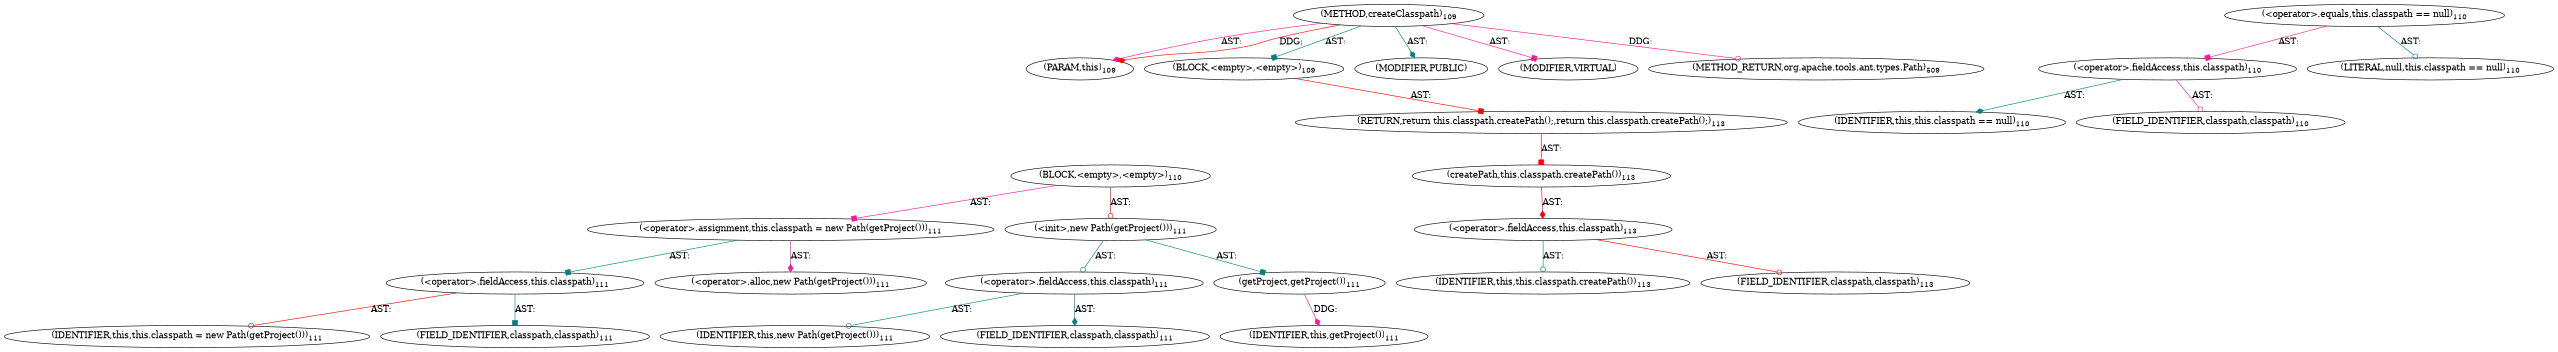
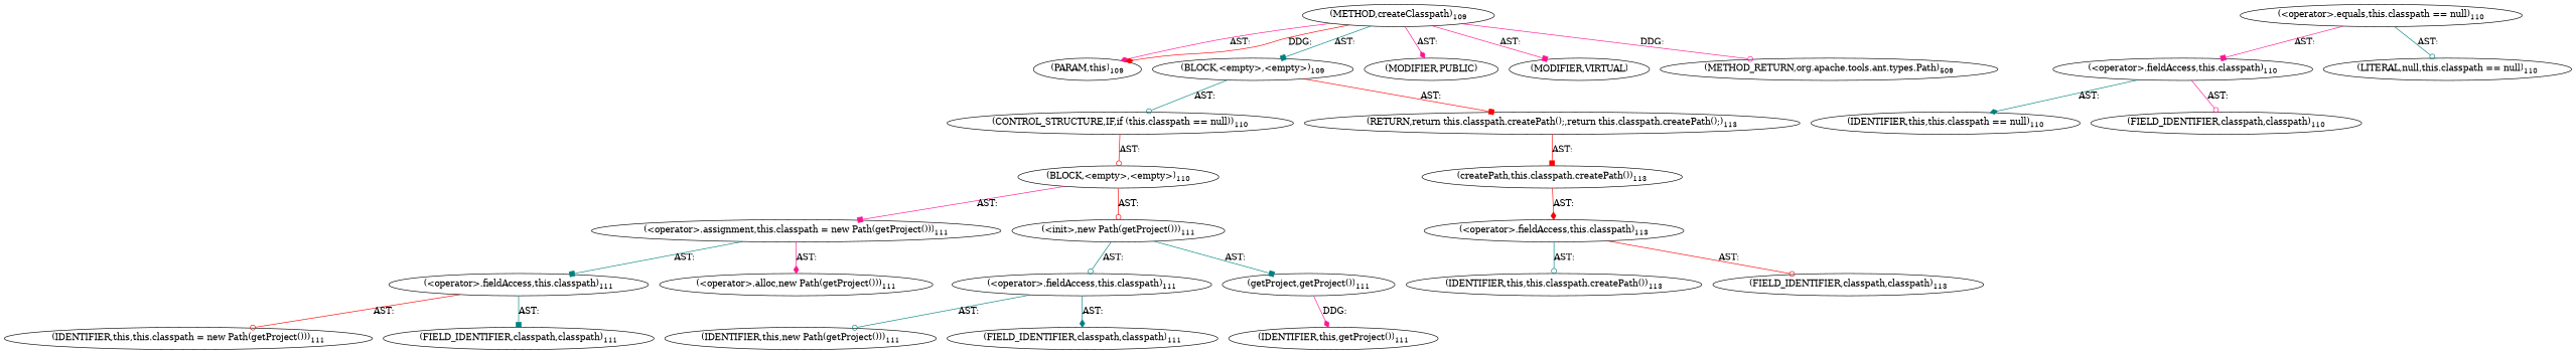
  digraph {
    edge [arrowhead=odot color=teal]
    n1 [label=<(METHOD,createClasspath)<SUB>109</SUB>>]
    n2 [label=<(PARAM,this)<SUB>109</SUB>>]
    n3 [label=<(BLOCK,&lt;empty&gt;,&lt;empty&gt;)<SUB>109</SUB>>]
    n4 [label=<(MODIFIER,PUBLIC)>]
    n5 [label=<(MODIFIER,VIRTUAL)>]
    n6 [label=<(METHOD_RETURN,org.apache.tools.ant.types.Path)<SUB>509</SUB>>]
+   n7 [label=<(CONTROL_STRUCTURE,IF,if (this.classpath == null))<SUB>110</SUB>>]
    n8 [label=<(RETURN,return this.classpath.createPath();,return this.classpath.createPath();)<SUB>113</SUB>>]
    n9 [label=<(BLOCK,&lt;empty&gt;,&lt;empty&gt;)<SUB>110</SUB>>]
    n10 [label=<(createPath,this.classpath.createPath())<SUB>113</SUB>>]
    n11 [label=<(&lt;operator&gt;.equals,this.classpath == null)<SUB>110</SUB>>]
    n12 [label=<(&lt;operator&gt;.fieldAccess,this.classpath)<SUB>110</SUB>>]
    n13 [label=<(LITERAL,null,this.classpath == null)<SUB>110</SUB>>]
    n14 [label=<(&lt;operator&gt;.assignment,this.classpath = new Path(getProject()))<SUB>111</SUB>>]
    n15 [label=<(&lt;init&gt;,new Path(getProject()))<SUB>111</SUB>>]
    n16 [label=<(IDENTIFIER,this,this.classpath == null)<SUB>110</SUB>>]
    n17 [label=<(FIELD_IDENTIFIER,classpath,classpath)<SUB>110</SUB>>]
    n18 [label=<(&lt;operator&gt;.fieldAccess,this.classpath)<SUB>111</SUB>>]
    n19 [label=<(&lt;operator&gt;.alloc,new Path(getProject()))<SUB>111</SUB>>]
    n20 [label=<(&lt;operator&gt;.fieldAccess,this.classpath)<SUB>111</SUB>>]
    n21 [label=<(getProject,getProject())<SUB>111</SUB>>]
    n22 [label=<(IDENTIFIER,this,this.classpath = new Path(getProject()))<SUB>111</SUB>>]
    n23 [label=<(FIELD_IDENTIFIER,classpath,classpath)<SUB>111</SUB>>]
    n24 [label=<(IDENTIFIER,this,new Path(getProject()))<SUB>111</SUB>>]
    n25 [label=<(FIELD_IDENTIFIER,classpath,classpath)<SUB>111</SUB>>]
    n26 [label=<(IDENTIFIER,this,getProject())<SUB>111</SUB>>]
    n27 [label=<(&lt;operator&gt;.fieldAccess,this.classpath)<SUB>113</SUB>>]
    n28 [label=<(IDENTIFIER,this,this.classpath.createPath())<SUB>113</SUB>>]
    n29 [label=<(FIELD_IDENTIFIER,classpath,classpath)<SUB>113</SUB>>]
    n1 -> n2 [arrowhead=diamond color=deeppink label="AST: "]
    n1 -> n2 [arrowhead=diamond color=red label="DDG: "]
    n1 -> n3 [arrowhead=box label="AST: "]
-   n1 -> n4 [arrowhead=diamond label="AST: "]
+   n1 -> n4 [arrowhead=diamond color=deeppink label="AST: "]
    n1 -> n5 [arrowhead=box color=deeppink label="AST: "]
    n1 -> n6 [color=deeppink label="DDG: "]
+   n3 -> n7 [label="AST: "]
    n3 -> n8 [arrowhead=box color=red label="AST: "]
+   n7 -> n9 [color=red label="AST: "]
    n8 -> n10 [arrowhead=box color=red label="AST: "]
    n9 -> n14 [arrowhead=box color=deeppink label="AST: "]
    n9 -> n15 [color=red label="AST: "]
    n10 -> n27 [arrowhead=diamond color=red label="AST: "]
    n11 -> n12 [arrowhead=box color=deeppink label="AST: "]
    n11 -> n13 [label="AST: "]
    n12 -> n16 [arrowhead=diamond label="AST: "]
    n12 -> n17 [color=deeppink label="AST: "]
    n14 -> n18 [arrowhead=box label="AST: "]
    n14 -> n19 [arrowhead=diamond color=deeppink label="AST: "]
    n15 -> n20 [label="AST: "]
    n15 -> n21 [arrowhead=box label="AST: "]
    n18 -> n22 [color=red label="AST: "]
    n18 -> n23 [arrowhead=box label="AST: "]
    n20 -> n24 [label="AST: "]
    n20 -> n25 [arrowhead=diamond label="AST: "]
    n21 -> n26 [arrowhead=diamond color=deeppink label="DDG: "]
    n27 -> n28 [label="AST: "]
    n27 -> n29 [color=red label="AST: "]
  }
